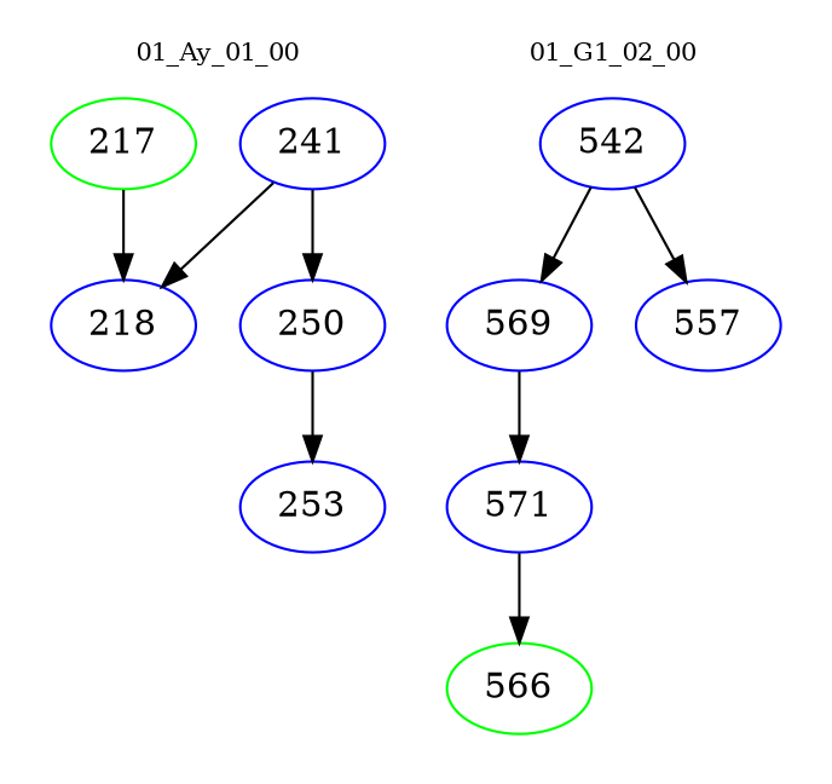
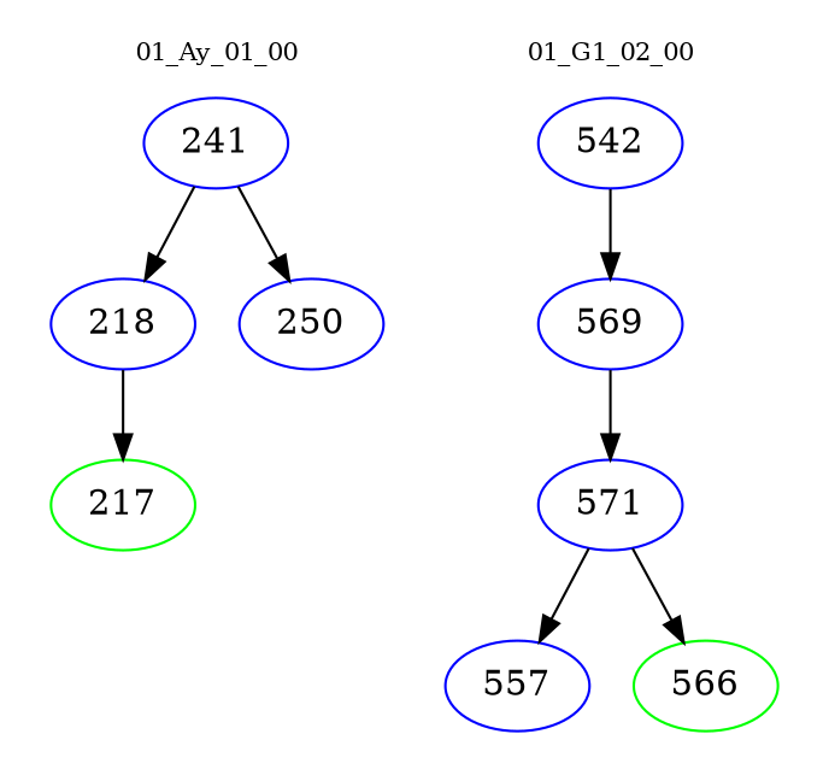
  digraph {
    node [color=blue]
    edge [color=black]
    n1 [label=241]
    n2 [label=218]
    n3 [label=250]
    n4 [color=green label=217]
-   n5 [label=253]
    n6 [label=569]
    n7 [label=542]
    n8 [label=571]
    n9 [label=557]
    n10 [color=green label=566]
    subgraph cluster_1 {
      color=white
      fontsize=10
      label="01_Ay_01_00"
      n1
      n2
      n3
      n4
-     n5
    }
    subgraph cluster_2 {
      color=white
      fontsize=10
      label="01_G1_02_00"
      n6
      n7
      n8
      n9
      n10
    }
    n1 -> n2
    n1 -> n3
-   n4 -> n2
-   n3 -> n5
+   n2 -> n4
    n6 -> n8
    n7 -> n6
-   n7 -> n9
+   n8 -> n9
    n8 -> n10
  }
